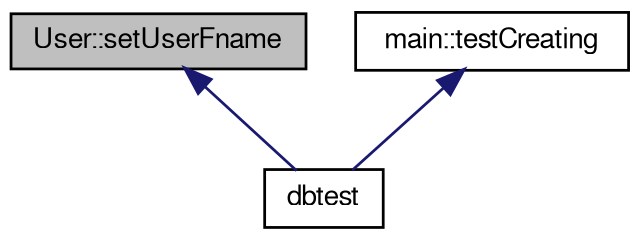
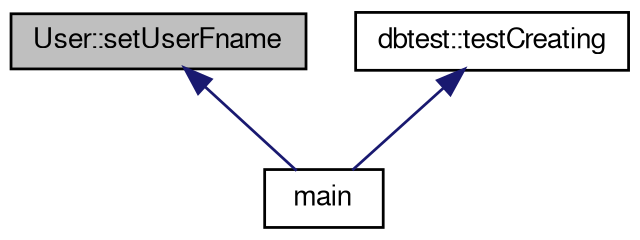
  digraph {
    rankdir=TB
    node [color=black fillcolor=white fontname=FreeSans fontsize=10 shape=record style=filled]
    edge [color=midnightblue dir=back fontname=FreeSans fontsize=10 labelfontname=FreeSans labelfontsize=10 style=solid]
    n1 [fillcolor=grey75 fontcolor=black height=0.2 label="User::setUserFname" width=0.4]
-   n2 [height=0.2 label=dbtest width=0.4]
-   n3 [height=0.2 label="main::testCreating" width=0.4]
+   n2 [height=0.2 label=main width=0.4]
+   n3 [height=0.2 label="dbtest::testCreating" width=0.4]
    n1 -> n2
    n3 -> n2
  }
